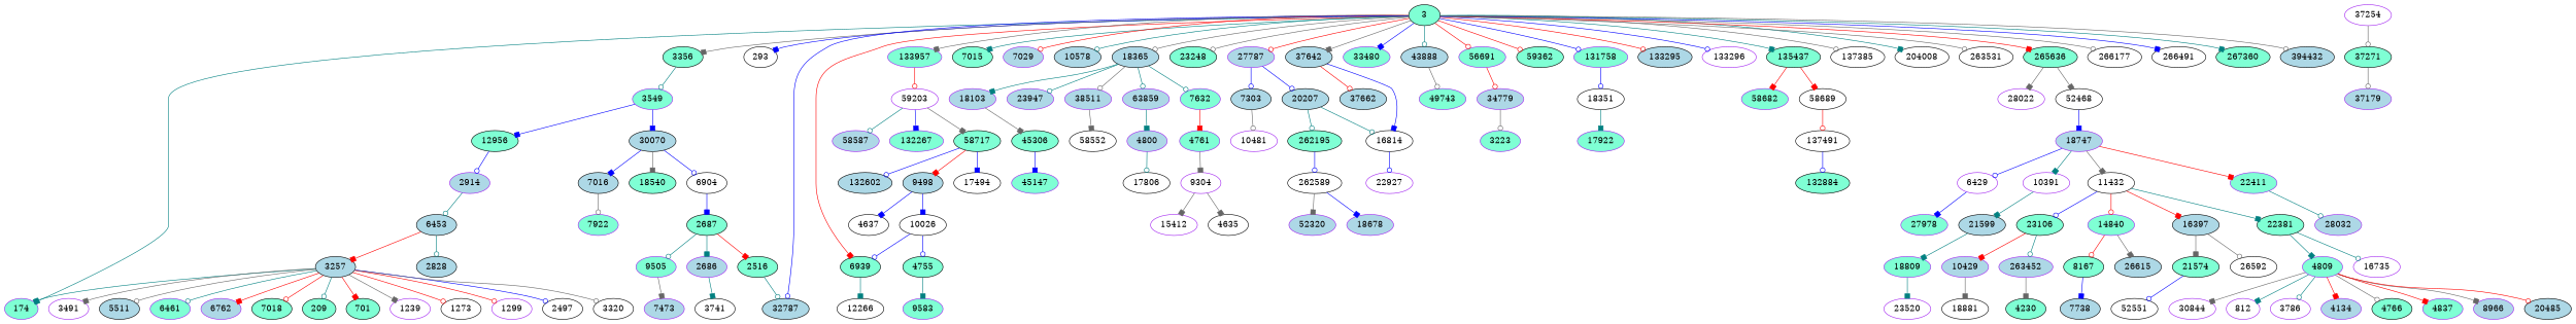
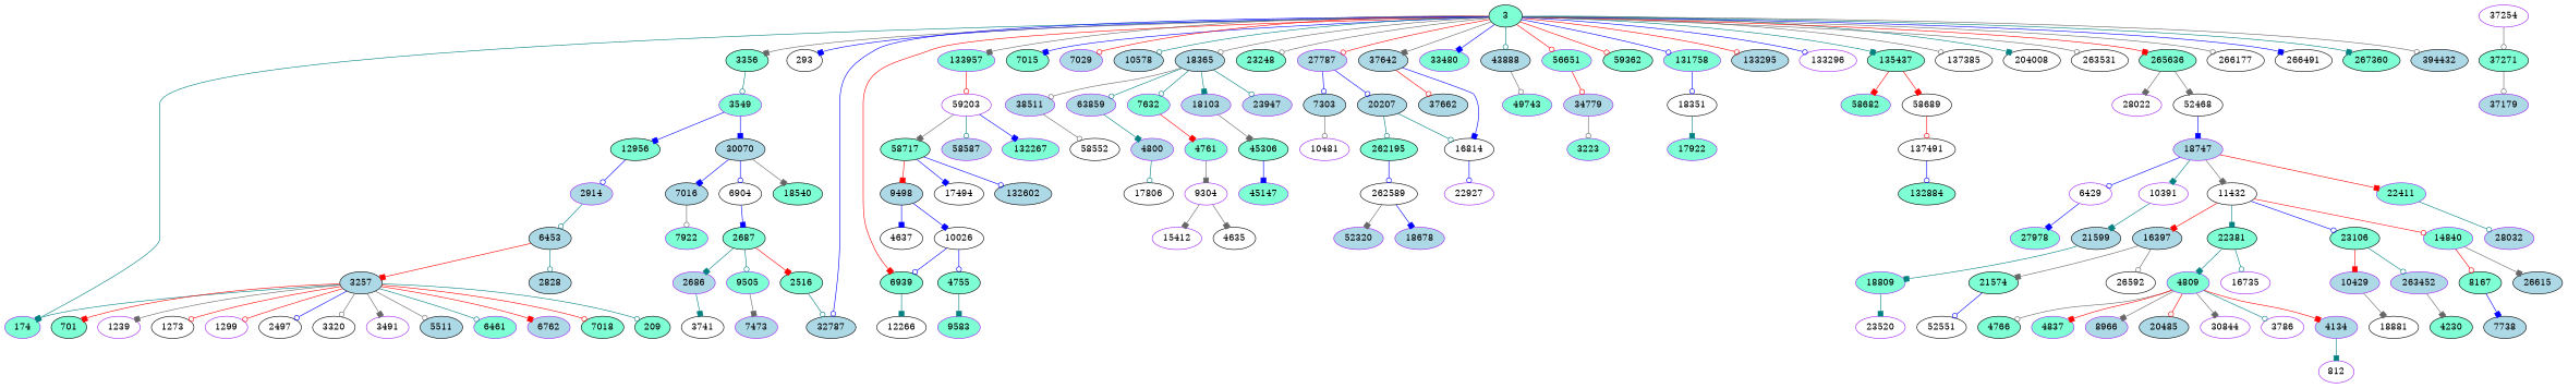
  digraph {
    fontname="DejaVu Serif"
    node [color=black fillcolor=aquamarine fontname="DejaVu Serif" style=filled]
    edge [arrowhead=box color=gray40 fontname="DejaVu Serif"]
    174 [color=purple]
    3
    293 [fillcolor=white]
    3356
    6939
    7015
    7029 [color=purple fillcolor=lightblue]
    10578 [fillcolor=lightblue]
    18365 [fillcolor=lightblue]
    23248
    27787 [color=purple fillcolor=lightblue]
    32787 [fillcolor=lightblue]
    33480 [color=purple]
    37642 [fillcolor=lightblue]
    43888 [fillcolor=lightblue]
-   56651 [color=purple label=56691]
+   56651 [color=purple]
    59362
    131758 [color=purple]
    133295 [fillcolor=lightblue]
    133296 [color=purple fillcolor=white]
    133957 [color=purple]
    135437
    137385 [fillcolor=white]
    204008 [fillcolor=white]
    263531 [fillcolor=white]
    265636
    266177 [fillcolor=white]
    266491 [fillcolor=white]
    267360
    394432 [fillcolor=lightblue]
    3549 [color=purple]
    12266 [fillcolor=white]
    7632 [color=purple]
    18103 [color=purple fillcolor=lightblue]
    23947 [color=purple fillcolor=lightblue]
    38511 [color=purple fillcolor=lightblue]
    63859 [color=purple fillcolor=lightblue]
    7303 [fillcolor=lightblue]
    20207 [fillcolor=lightblue]
    16814 [fillcolor=white]
    37662 [fillcolor=lightblue]
    49743 [color=purple]
    34779 [color=purple fillcolor=lightblue]
    18351 [fillcolor=white]
    59203 [color=purple fillcolor=white]
    58689 [fillcolor=white]
    58682 [color=purple]
    52468 [fillcolor=white]
    28022 [color=purple fillcolor=white]
    2516
    2686 [color=purple fillcolor=lightblue]
    3741 [fillcolor=white]
    2687
    9505 [color=purple]
    7473 [color=purple fillcolor=lightblue]
    2914 [color=purple fillcolor=lightblue]
    6453 [fillcolor=lightblue]
    3257 [fillcolor=lightblue]
    2828 [fillcolor=lightblue]
    209
    701
    1239 [color=purple fillcolor=white]
    1273 [fillcolor=white]
    1299 [color=purple fillcolor=white]
    2497 [fillcolor=white]
    3320 [fillcolor=white]
    3491 [color=purple fillcolor=white]
    5511 [fillcolor=lightblue]
    6461 [color=purple]
    6762 [color=purple fillcolor=lightblue]
    7018
    12956
    30070 [fillcolor=lightblue]
    6904 [fillcolor=white]
    7016 [fillcolor=lightblue]
    18540
    9583 [color=purple]
    4755
    4761 [color=purple]
    9304 [color=purple fillcolor=white]
    4635 [fillcolor=white]
    15412 [color=purple fillcolor=white]
    4800 [color=purple fillcolor=lightblue]
    17806 [fillcolor=white]
    4809 [color=purple]
    812 [color=purple fillcolor=white]
    3786 [color=purple fillcolor=white]
    4134 [color=purple fillcolor=lightblue]
    4766
    4837 [color=purple]
    8966 [color=purple fillcolor=lightblue]
    20485 [fillcolor=lightblue]
    30844 [color=purple fillcolor=white]
    6429 [color=purple fillcolor=white]
    27978 [color=purple]
    7922 [color=purple]
    10481 [color=purple fillcolor=white]
    7738 [fillcolor=lightblue]
    8167
    9498 [fillcolor=lightblue]
    4637 [fillcolor=white]
    10026 [fillcolor=white]
    10391 [color=purple fillcolor=white]
    21599 [fillcolor=lightblue]
    18809 [color=purple]
    10429 [color=purple fillcolor=lightblue]
    18881 [fillcolor=white]
    11432 [fillcolor=white]
    14840 [color=purple]
    16397 [fillcolor=lightblue]
    22381
    23106
    26615 [fillcolor=lightblue]
    21574
    26592 [fillcolor=white]
    52551 [fillcolor=white]
    16735 [color=purple fillcolor=white]
    263452 [color=purple fillcolor=lightblue]
    22927 [color=purple fillcolor=white]
    45306
    45147 [color=purple]
    17922 [color=purple]
    58552 [fillcolor=white]
    18747 [color=purple fillcolor=lightblue]
    22411 [color=purple]
    28032 [color=purple fillcolor=lightblue]
    23520 [color=purple fillcolor=white]
    262195
    262589 [fillcolor=white]
    4230
    3223 [color=purple]
    37254 [color=purple fillcolor=white]
    37271
    37179 [color=purple fillcolor=lightblue]
    137491 [fillcolor=white]
    132884
    58717
    17494 [fillcolor=white]
    132602 [fillcolor=lightblue]
    58587 [color=purple fillcolor=lightblue]
    132267 [color=purple]
    18678 [color=purple fillcolor=lightblue]
    52320 [color=purple fillcolor=lightblue]
    3 -> 174 [color=teal]
    3 -> 293 [color=blue]
    3 -> 3356
    3 -> 6939 [color=red]
-   3 -> 7015 [color=teal]
+   3 -> 7015 [color=blue]
    3 -> 7029 [arrowhead=odot color=red]
    3 -> 10578 [arrowhead=odot color=teal]
    3 -> 18365 [arrowhead=odot]
    3 -> 23248 [arrowhead=odot]
    3 -> 27787 [arrowhead=odot color=red]
    3 -> 32787 [arrowhead=odot color=blue]
    3 -> 33480 [color=blue]
    3 -> 37642
    3 -> 43888 [arrowhead=odot color=teal]
    3 -> 56651 [arrowhead=odot color=red]
    3 -> 59362 [arrowhead=odot color=red]
    3 -> 131758 [arrowhead=odot color=blue]
    3 -> 133295 [arrowhead=odot color=red]
    3 -> 133296 [arrowhead=odot color=blue]
    3 -> 133957
    3 -> 135437 [color=teal]
    3 -> 137385 [arrowhead=odot]
    3 -> 204008 [color=teal]
    3 -> 263531 [arrowhead=odot]
    3 -> 265636 [color=red]
    3 -> 266177 [arrowhead=odot]
    3 -> 266491 [color=blue]
    3 -> 267360 [color=teal]
    3 -> 394432 [arrowhead=odot]
    3356 -> 3549 [arrowhead=odot color=teal]
    6939 -> 12266 [color=teal]
    18365 -> 7632 [arrowhead=odot color=teal]
    18365 -> 18103 [color=teal]
    18365 -> 23947 [arrowhead=odot color=teal]
    18365 -> 38511 [arrowhead=odot]
    18365 -> 63859 [arrowhead=odot color=teal]
    27787 -> 7303 [arrowhead=odot color=blue]
    27787 -> 20207 [arrowhead=odot color=blue]
    37642 -> 16814 [color=blue]
    37642 -> 37662 [arrowhead=odot color=red]
    43888 -> 49743 [arrowhead=odot]
    56651 -> 34779 [arrowhead=odot color=red]
    131758 -> 18351 [arrowhead=odot color=blue]
    133957 -> 59203 [arrowhead=odot color=red]
    135437 -> 58689 [color=red]
    135437 -> 58682 [color=red]
    265636 -> 52468
    265636 -> 28022
    3549 -> 12956 [color=blue]
    3549 -> 30070 [color=blue]
    7632 -> 4761 [color=red]
    18103 -> 45306
-   38511 -> 58552
+   38511 -> 58552 [arrowhead=odot]
    63859 -> 4800 [color=teal]
    7303 -> 10481 [arrowhead=odot]
    20207 -> 16814 [arrowhead=odot color=teal]
    20207 -> 262195 [arrowhead=odot color=teal]
    16814 -> 22927 [arrowhead=odot color=blue]
    34779 -> 3223 [arrowhead=odot]
    18351 -> 17922 [color=teal]
    59203 -> 58717
    59203 -> 58587 [arrowhead=odot color=teal]
    59203 -> 132267 [color=blue]
    58689 -> 137491 [arrowhead=odot color=red]
    52468 -> 18747 [color=blue]
    2516 -> 32787 [arrowhead=odot color=teal]
    2686 -> 3741 [color=teal]
    2687 -> 2516 [color=red]
    2687 -> 2686 [color=teal]
    2687 -> 9505 [arrowhead=odot color=teal]
    9505 -> 7473
    2914 -> 6453 [arrowhead=odot color=teal]
    6453 -> 3257 [color=red]
    6453 -> 2828 [arrowhead=odot color=teal]
    3257 -> 174 [color=teal]
    3257 -> 209 [arrowhead=odot color=teal]
    3257 -> 701 [color=red]
    3257 -> 1239
    3257 -> 1273 [arrowhead=odot color=red]
    3257 -> 1299 [arrowhead=odot color=red]
    3257 -> 2497 [arrowhead=odot color=blue]
    3257 -> 3320 [arrowhead=odot]
    3257 -> 3491
    3257 -> 5511 [arrowhead=odot]
    3257 -> 6461 [arrowhead=odot color=teal]
    3257 -> 6762 [color=red]
    3257 -> 7018 [arrowhead=odot color=red]
    12956 -> 2914 [arrowhead=odot color=blue]
    30070 -> 6904 [arrowhead=odot color=blue]
    30070 -> 7016 [color=blue]
    30070 -> 18540
    6904 -> 2687 [color=blue]
    7016 -> 7922 [arrowhead=odot]
    4755 -> 9583 [color=teal]
    4761 -> 9304
    9304 -> 4635
    9304 -> 15412
    4800 -> 17806 [arrowhead=odot color=teal]
-   4809 -> 812 [color=teal]
+   4134 -> 812 [color=teal]
    4809 -> 3786 [arrowhead=odot color=teal]
    4809 -> 4134 [color=red]
    4809 -> 4766 [arrowhead=odot]
    4809 -> 4837 [color=red]
    4809 -> 8966
    4809 -> 20485 [arrowhead=odot color=red]
    4809 -> 30844
    6429 -> 27978 [color=blue]
    8167 -> 7738 [color=blue]
    9498 -> 4637 [color=blue]
    9498 -> 10026 [color=blue]
    10026 -> 6939 [arrowhead=odot color=blue]
    10026 -> 4755 [arrowhead=odot color=blue]
    10391 -> 21599 [color=teal]
    21599 -> 18809 [color=teal]
    18809 -> 23520 [color=teal]
    10429 -> 18881
    11432 -> 14840 [arrowhead=odot color=red]
    11432 -> 16397 [color=red]
    11432 -> 22381 [color=teal]
    11432 -> 23106 [arrowhead=odot color=blue]
    14840 -> 8167 [arrowhead=odot color=red]
    14840 -> 26615
    16397 -> 21574
    16397 -> 26592 [arrowhead=odot]
    22381 -> 4809 [color=teal]
    22381 -> 16735 [arrowhead=odot color=teal]
    23106 -> 10429 [color=red]
    23106 -> 263452 [arrowhead=odot color=teal]
    21574 -> 52551 [arrowhead=odot color=blue]
    263452 -> 4230
    45306 -> 45147 [color=blue]
    18747 -> 6429 [arrowhead=odot color=blue]
    18747 -> 10391 [color=teal]
    18747 -> 11432
    18747 -> 22411 [color=red]
    22411 -> 28032 [arrowhead=odot color=teal]
    262195 -> 262589 [arrowhead=odot color=blue]
    262589 -> 18678 [color=blue]
    262589 -> 52320
    37254 -> 37271 [arrowhead=odot]
    37271 -> 37179 [arrowhead=odot]
    137491 -> 132884 [arrowhead=odot color=blue]
    58717 -> 9498 [color=red]
    58717 -> 17494 [color=blue]
    58717 -> 132602 [arrowhead=odot color=blue]
  }
